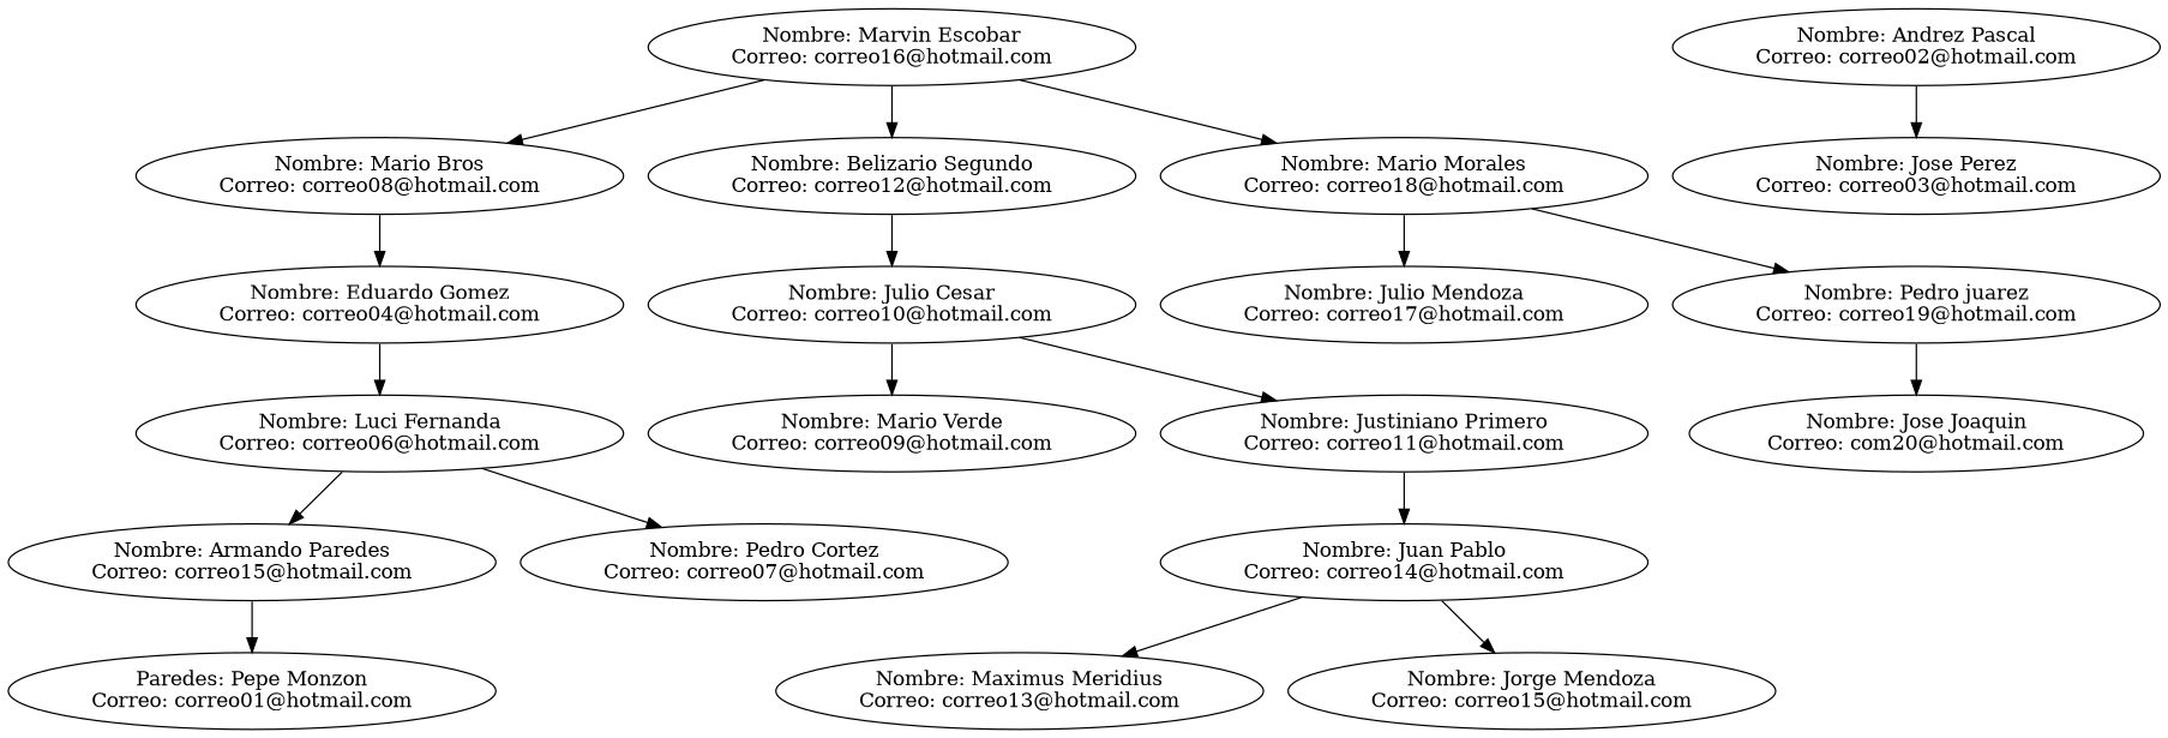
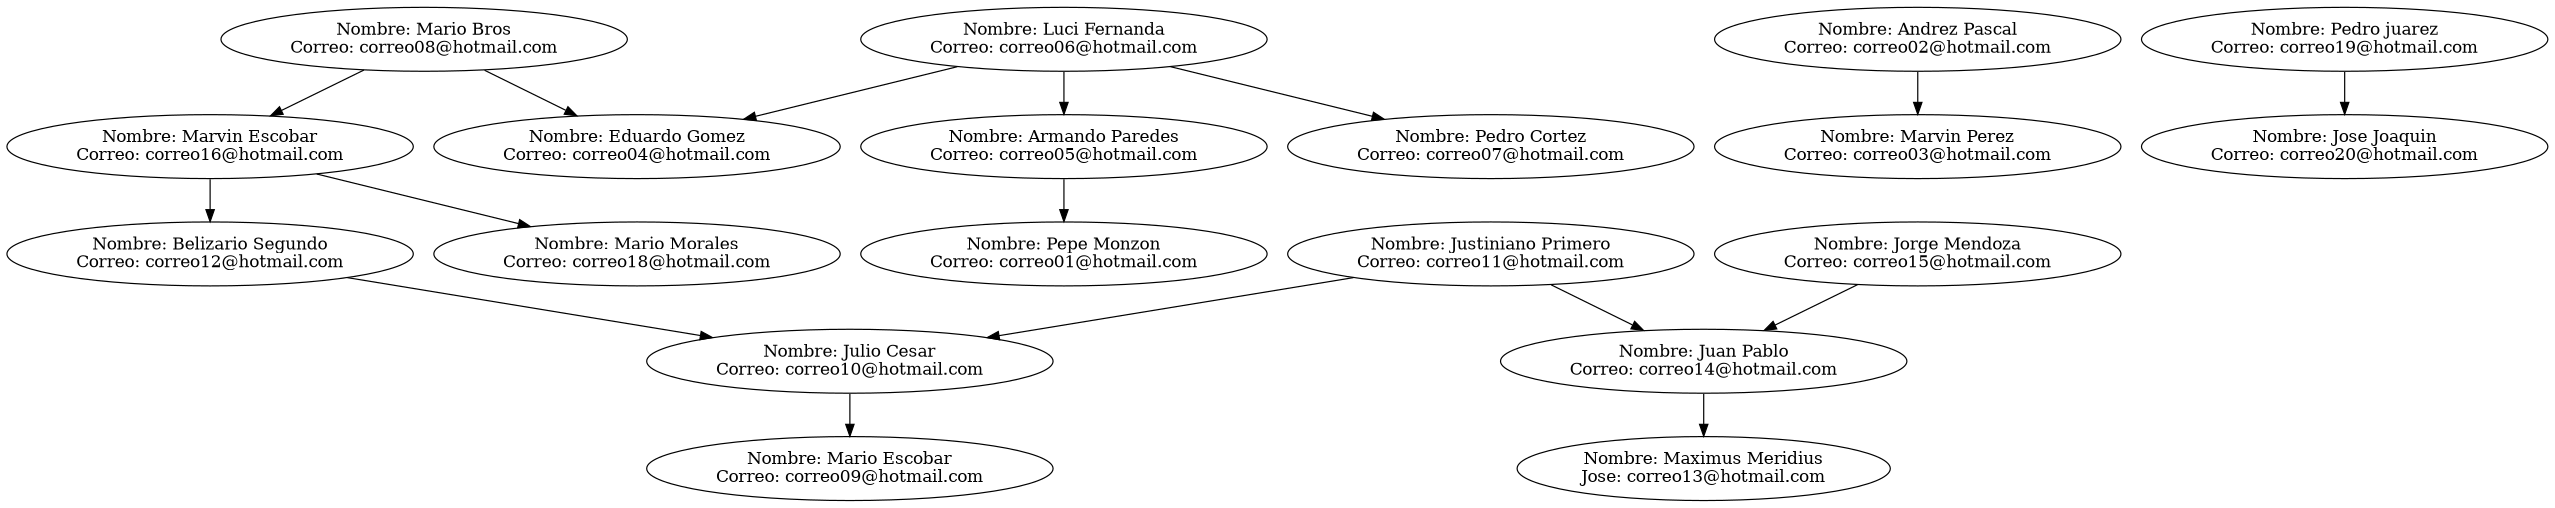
  digraph {
    node [shape=oval]
    n1 [label="Nombre: Mario Bros\nCorreo: correo08@hotmail.com"]
    n2 [label="Nombre: Eduardo Gomez\nCorreo: correo04@hotmail.com"]
    n3 [label="Nombre: Marvin Escobar\nCorreo: correo16@hotmail.com"]
    n4 [label="Nombre: Luci Fernanda\nCorreo: correo06@hotmail.com"]
    n5 [label="Nombre: Belizario Segundo\nCorreo: correo12@hotmail.com"]
    n6 [label="Nombre: Mario Morales\nCorreo: correo18@hotmail.com"]
    n7 [label="Nombre: Andrez Pascal\nCorreo: correo02@hotmail.com"]
-   n8 [label="Nombre: Jose Perez\nCorreo: correo03@hotmail.com"]
-   n9 [label="Nombre: Armando Paredes\nCorreo: correo15@hotmail.com"]
+   n8 [label="Nombre: Marvin Perez\nCorreo: correo03@hotmail.com"]
+   n9 [label="Nombre: Armando Paredes\nCorreo: correo05@hotmail.com"]
    n10 [label="Nombre: Pedro Cortez\nCorreo: correo07@hotmail.com"]
-   n11 [label="Paredes: Pepe Monzon\nCorreo: correo01@hotmail.com"]
+   n11 [label="Nombre: Pepe Monzon\nCorreo: correo01@hotmail.com"]
    n12 [label="Nombre: Julio Cesar\nCorreo: correo10@hotmail.com"]
-   n13 [label="Nombre: Julio Mendoza\nCorreo: correo17@hotmail.com"]
    n14 [label="Nombre: Pedro juarez\nCorreo: correo19@hotmail.com"]
-   n15 [label="Nombre: Mario Verde\nCorreo: correo09@hotmail.com"]
+   n15 [label="Nombre: Mario Escobar\nCorreo: correo09@hotmail.com"]
    n16 [label="Nombre: Justiniano Primero\nCorreo: correo11@hotmail.com"]
    n17 [label="Nombre: Juan Pablo\nCorreo: correo14@hotmail.com"]
-   n18 [label="Nombre: Maximus Meridius\nCorreo: correo13@hotmail.com"]
+   n18 [label="Nombre: Maximus Meridius\nJose: correo13@hotmail.com"]
    n19 [label="Nombre: Jorge Mendoza\nCorreo: correo15@hotmail.com"]
-   n20 [label="Nombre: Jose Joaquin\nCorreo: com20@hotmail.com"]
+   n20 [label="Nombre: Jose Joaquin\nCorreo: correo20@hotmail.com"]
    n1 -> n2
-   n3 -> n1
-   n2 -> n4
+   n1 -> n3
+   n4 -> n2
    n3 -> n5
    n3 -> n6
    n4 -> n9
    n4 -> n10
    n5 -> n12
-   n6 -> n13
-   n6 -> n14
    n7 -> n8
    n9 -> n11
    n12 -> n15
-   n12 -> n16
+   n16 -> n12
    n14 -> n20
    n16 -> n17
    n17 -> n18
-   n17 -> n19
+   n19 -> n17
  }
